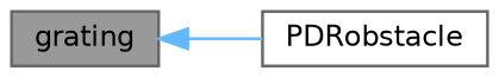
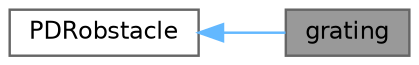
  digraph {
    rankdir=LR
    node [color=gray40 fontname=Helvetica fontsize=10 shape=box style=filled]
    n1 [fillcolor=grey60 fontcolor=black height=0.2 label=grating width=0.4]
    n2 [fillcolor=white height=0.2 label=PDRobstacle width=0.4]
-   n1 -> n2 [color=steelblue1 dir=back fontname=Helvetica fontsize=10 labelfontname=Helvetica labelfontsize=10 style=solid]
+   n2 -> n1 [color=steelblue1 dir=back fontname=Helvetica fontsize=10 labelfontname=Helvetica labelfontsize=10 style=solid]
  }
